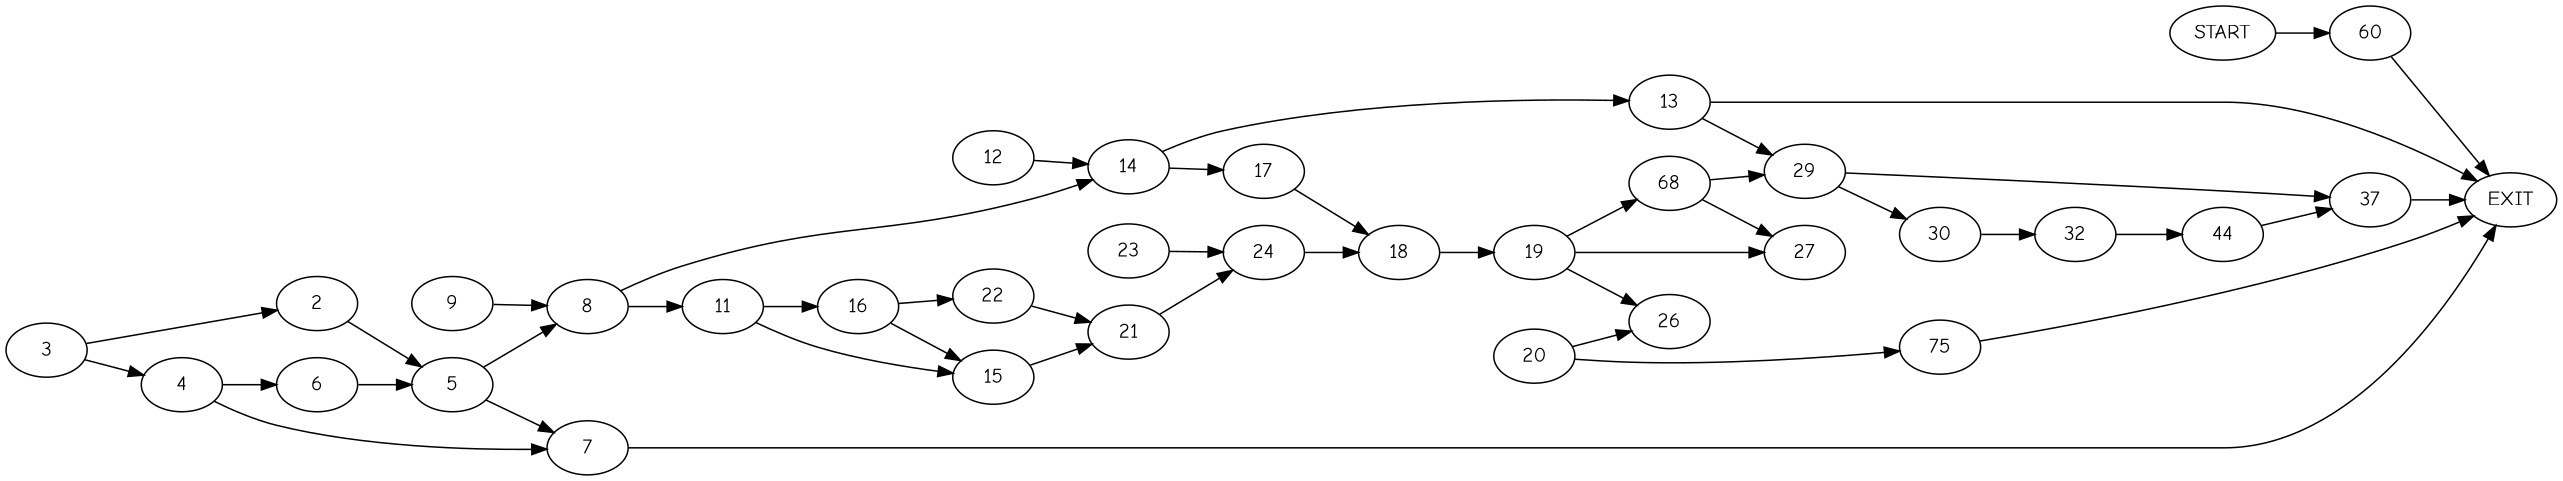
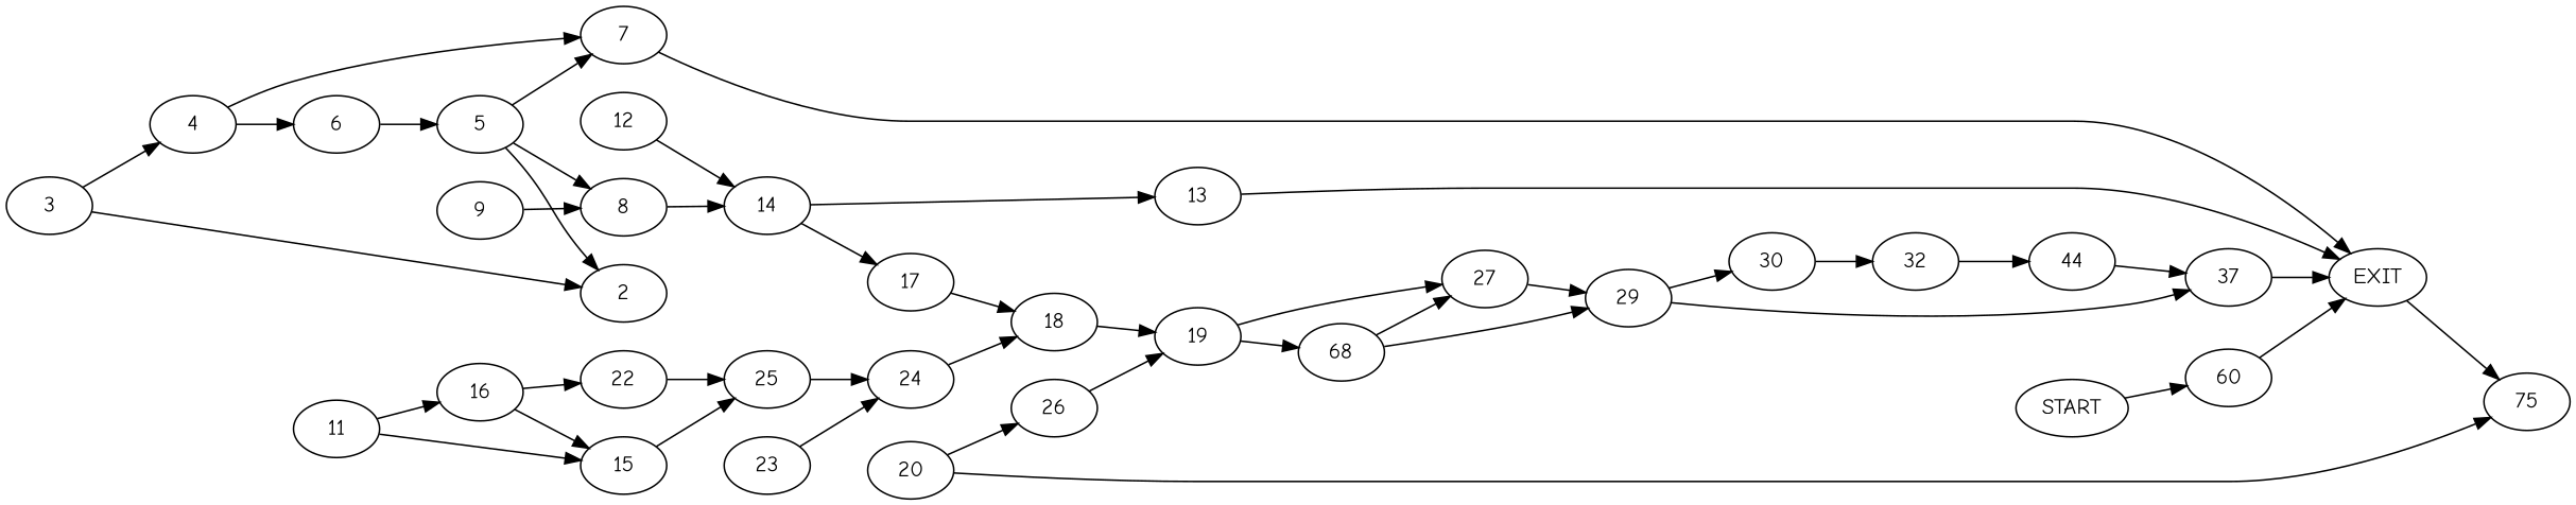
  digraph {
    fontname="Comic Neue"
    rankdir=LR
    node [fontname="Comic Neue"]
    edge [fontname="Comic Neue"]
    n1 [label=START]
    n2 [label=60]
    n3 [label=EXIT]
    2
    5
    3
    4
    7
    8
    6
    11
    14
    9
    15
    16
    12
-   21
+   21 [label=25]
    22
    13
    17
    18
    24
    19
    27
    n25 [label=68]
    n26 [label=75]
    20
    26
    29
    23
    30
    n32 [label=37]
    32
    n34 [label=44]
    n1 -> n2
    n2 -> n3
-   2 -> 5
+   5 -> 2
    5 -> 7
    5 -> 8
    3 -> 2
    3 -> 4
    4 -> 7
    4 -> 6
    7 -> n3
-   8 -> 11
    8 -> 14
    6 -> 5
    11 -> 15
    11 -> 16
    14 -> 13
    14 -> 17
    9 -> 8
    15 -> 21
    16 -> 15
    16 -> 22
    12 -> 14
    21 -> 24
    22 -> 21
    13 -> n3
    17 -> 18
    18 -> 19
    24 -> 18
    19 -> 27
    19 -> n25
-   13 -> 29
+   27 -> 29
    n25 -> 27
    n25 -> 29
-   n26 -> n3
+   n3 -> n26
    20 -> n26
    20 -> 26
-   19 -> 26
+   26 -> 19
    29 -> 30
    29 -> n32
    23 -> 24
    30 -> 32
    n32 -> n3
    32 -> n34
    n34 -> n32
  }
